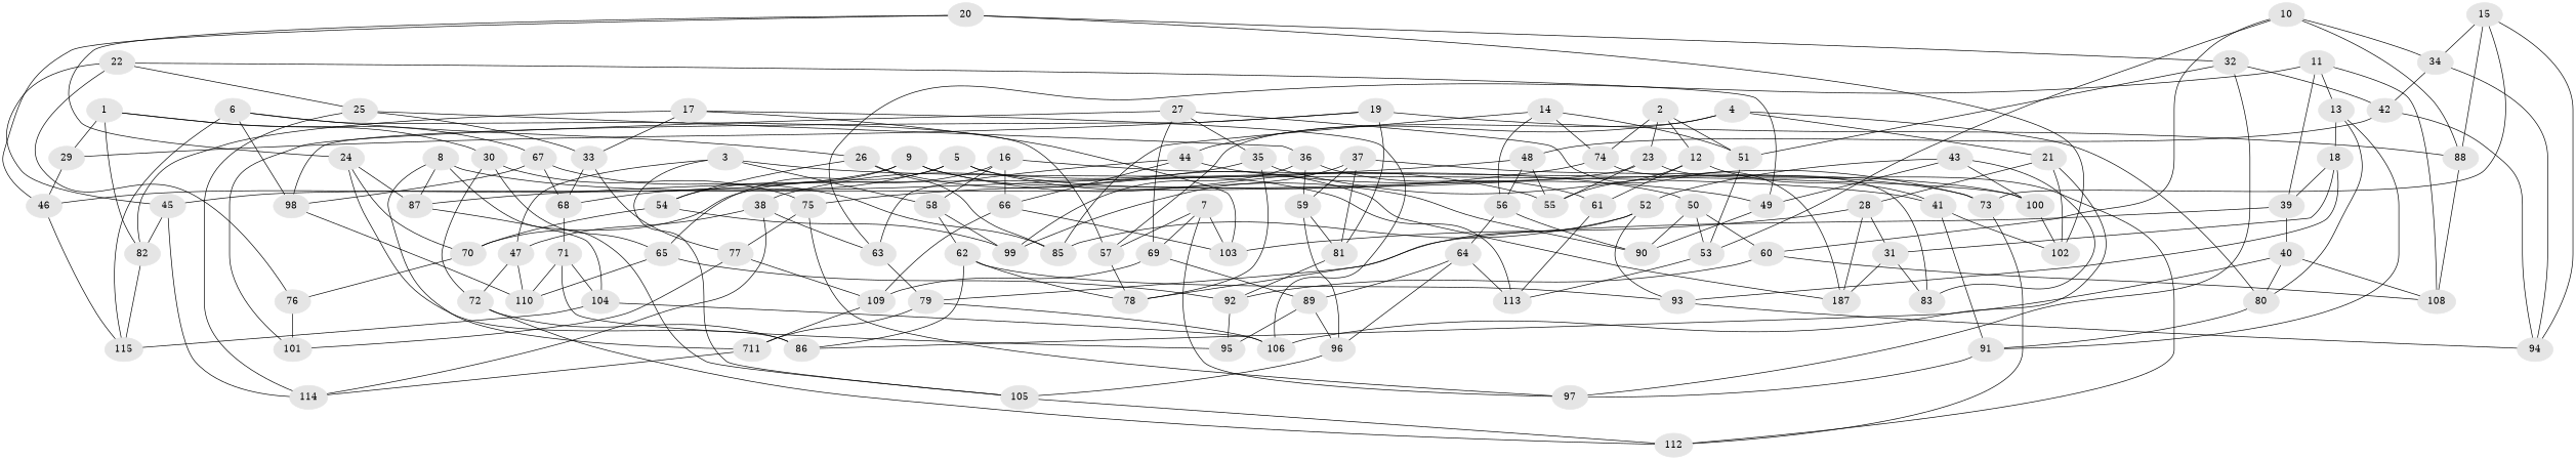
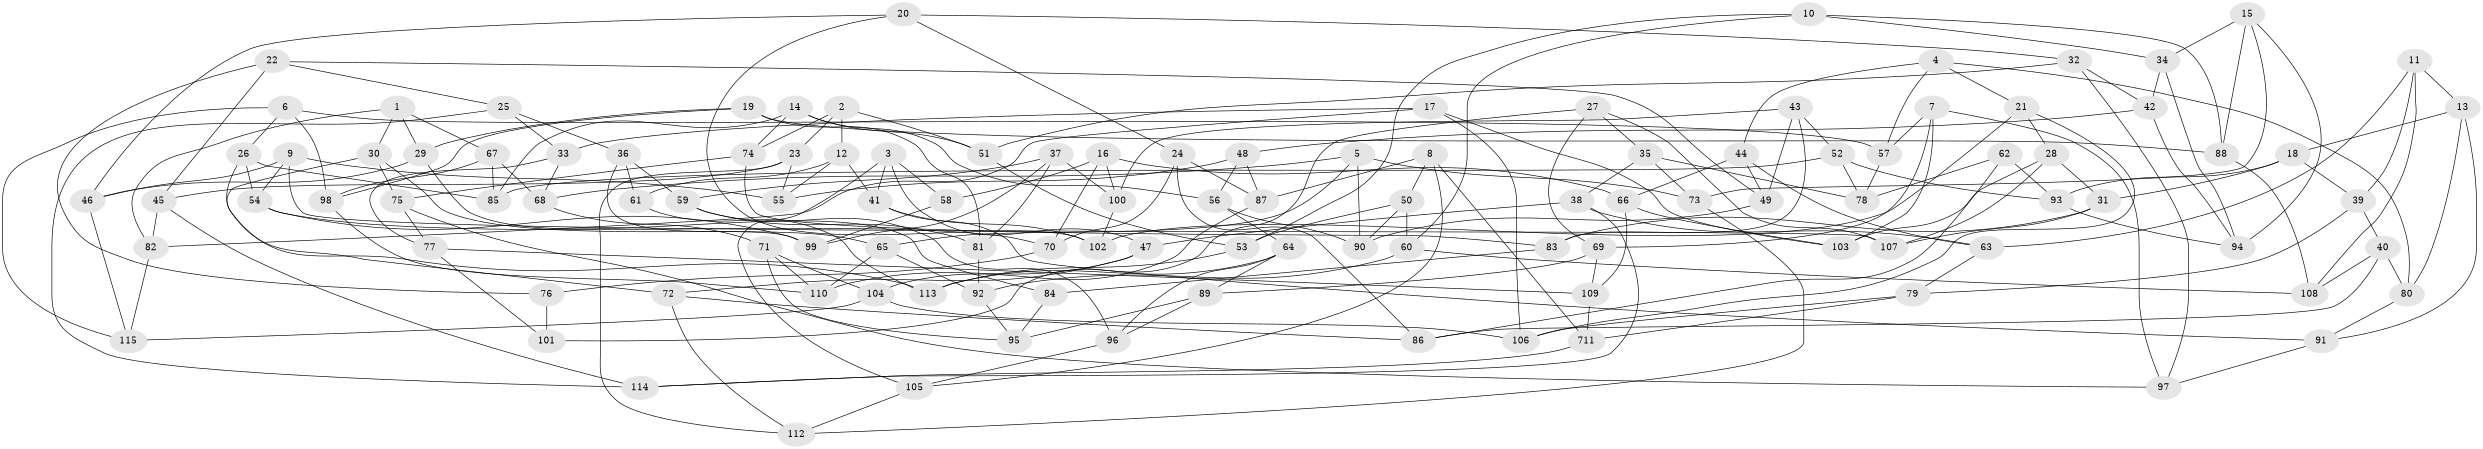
  graph {
    node [color=gray90 style=filled]
    1
    29
    30
    67
    82
    46
+   84
    65
    72
    75
    68
    98
    85
    115
    2
    12
    23
    51
    74
    41
    55
    61
    45
    112
    53
    83
    3
    47
    58
    105
    91
    102
    110
    99
    62
    4
    21
    44
    57
    80
    106
    28
    63
    66
    49
    78
    5
    73
    90
    92
    71
    6
    26
    54
    113
    7
    69
    97
    103
    89
    109
    8
    50
    87
    n65 [label=711]
    60
    104
    114
    9
-   107 [label=187]
+   107
    70
    10
    34
    88
    94
    42
    108
    11
    13
    39
    18
    40
    79
    31
    93
    14
    56
    64
    15
    16
    100
    76
    17
    33
    77
    19
    81
    20
    24
    32
    86
    22
    25
    36
    101
    59
    27
    35
    38
    95
    48
    96
    37
    43
    52
    1 -- 29
    1 -- 30
    1 -- 67
    1 -- 82
    29 -- 46
+   29 -- 84
    30 -- 65
    30 -- 72
    30 -- 75
    67 -- 68
    67 -- 98
    67 -- 85
    82 -- 115
    46 -- 115
+   84 -- 95
    65 -- 110
    65 -- 92
    72 -- 112
    72 -- 86
    75 -- 97
    75 -- 77
    68 -- 71
    98 -- 110
    2 -- 12
    2 -- 23
    2 -- 51
    2 -- 74
    12 -- 41
    12 -- 55
    12 -- 61
    23 -- 55
    23 -- 45
    23 -- 112
    51 -- 53
    74 -- 75
    74 -- 83
    41 -- 91
    41 -- 102
    61 -- 113
    45 -- 82
    45 -- 114
    53 -- 113
+   83 -- 84
    3 -- 41
    3 -- 47
    3 -- 58
    3 -- 105
    47 -- 72
    47 -- 110
    58 -- 99
-   58 -- 62
    105 -- 112
    91 -- 97
    62 -- 78
    62 -- 93
    62 -- 86
    4 -- 21
    4 -- 44
    4 -- 57
    4 -- 80
    21 -- 102
    21 -- 106
    21 -- 28
    44 -- 63
    44 -- 66
    44 -- 49
    57 -- 78
    80 -- 91
    28 -- 103
    28 -- 107
    28 -- 31
    63 -- 79
    66 -- 103
    66 -- 109
    49 -- 90
    5 -- 65
    5 -- 68
    5 -- 73
    5 -- 90
    73 -- 112
    92 -- 95
    71 -- 110
    71 -- 104
    71 -- 95
    6 -- 98
    6 -- 115
    6 -- 57
    6 -- 26
    26 -- 85
    26 -- 54
    26 -- 113
    54 -- 99
    54 -- 70
    7 -- 57
    7 -- 69
    7 -- 97
    7 -- 103
    69 -- 89
    69 -- 109
    89 -- 95
    89 -- 96
    109 -- n65
    8 -- 105
    8 -- 50
    8 -- 87
    8 -- n65
    50 -- 53
    50 -- 90
    50 -- 60
    87 -- 104
    n65 -- 114
    60 -- 92
    60 -- 108
    104 -- 115
    104 -- 106
    9 -- 46
    9 -- 55
    9 -- 54
    9 -- 107
    70 -- 76
    10 -- 53
    10 -- 60
    10 -- 34
    10 -- 88
    34 -- 94
    34 -- 42
    88 -- 108
    42 -- 94
    42 -- 48
    11 -- 63
    11 -- 108
    11 -- 13
    11 -- 39
    13 -- 91
    13 -- 80
    13 -- 18
    39 -- 40
    39 -- 79
    18 -- 39
    18 -- 31
    18 -- 93
    40 -- 80
    40 -- 108
    40 -- 86
    79 -- 106
    79 -- n65
    31 -- 83
    31 -- 107
    93 -- 94
    14 -- 85
    14 -- 51
    14 -- 74
    14 -- 56
    56 -- 90
    56 -- 64
    64 -- 113
    64 -- 89
    64 -- 96
    15 -- 73
    15 -- 34
    15 -- 88
    15 -- 94
    16 -- 58
    16 -- 66
    16 -- 70
    16 -- 100
    100 -- 102
    76 -- 101
    17 -- 82
    17 -- 106
    17 -- 103
    17 -- 33
    33 -- 68
    33 -- 77
    77 -- 109
    77 -- 101
    19 -- 29
    19 -- 98
    19 -- 88
    19 -- 81
    81 -- 92
    20 -- 46
    20 -- 102
    20 -- 24
    20 -- 32
    24 -- 87
    24 -- 70
    24 -- 86
    32 -- 51
    32 -- 97
    32 -- 42
    22 -- 45
    22 -- 49
    22 -- 76
    22 -- 25
    25 -- 114
    25 -- 33
    25 -- 36
    36 -- 61
    36 -- 99
    36 -- 59
    59 -- 81
    59 -- 96
    27 -- 69
    27 -- 107
    27 -- 101
    27 -- 35
    35 -- 78
    35 -- 73
    35 -- 38
    38 -- 47
    38 -- 63
    38 -- 114
    48 -- 55
    48 -- 87
    48 -- 56
    96 -- 105
    37 -- 99
    37 -- 100
    37 -- 81
    37 -- 59
    43 -- 83
    43 -- 49
    43 -- 100
    43 -- 52
    52 -- 85
    52 -- 78
    52 -- 93
  }
